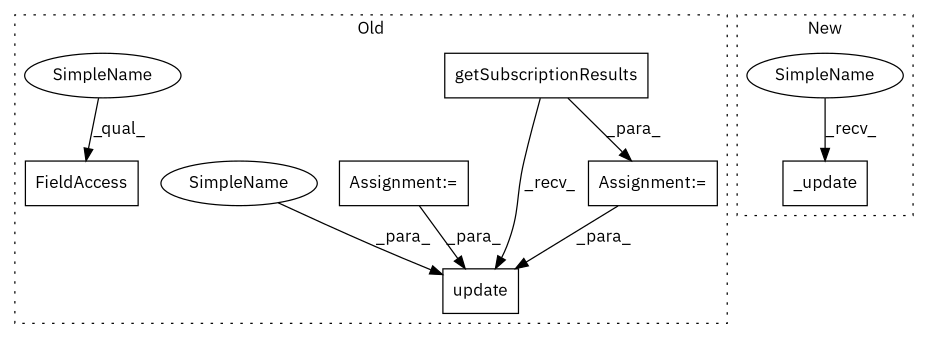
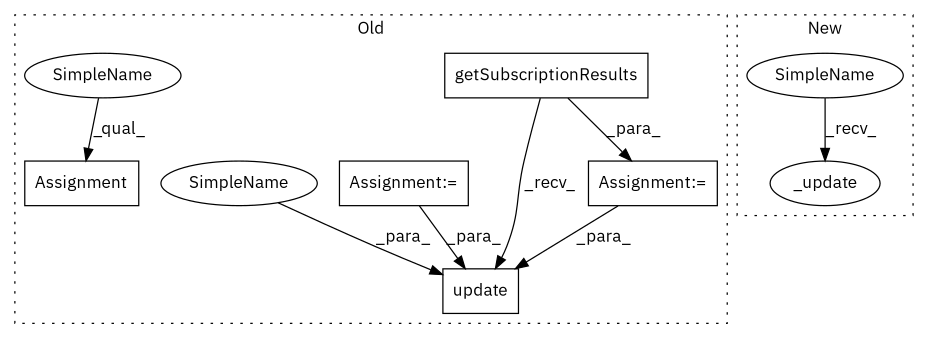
  digraph {
    fontname="IBM Plex Sans"
    node [a=32 fontname="IBM Plex Sans" l=4 s=10333 shape=box]
    edge [fontname="IBM Plex Sans"]
    n1 [l="7,1" label=update s="10347,10379"]
-   n2 [a=22 l=13 label=FieldAccess]
+   n2 [a=22 l=13 label=Assignment]
    n3 [l=24 label=getSubscriptionResults s=10303]
    n4 [a=7 l=1 label="Assignment:=" s=10200]
    n5 [a=7 l=1 label="Assignment:=" s=10269]
    n6 [a=42 label=SimpleName s=10375 shape=ellipse]
    n7 [a=42 label=SimpleName shape=ellipse]
-   n8 [l=9 label=_update s=9946]
+   n8 [l=9 label=_update s=9946 shape=ellipse]
    n9 [a=42 label=SimpleName s=9941 shape=ellipse]
    subgraph cluster_1 {
      label=Old
      style=dotted
      n1
      n2
      n3
      n4
      n5
      n6
      n7
    }
    subgraph cluster_2 {
      label=New
      style=dotted
      n8
      n9
    }
    n3 -> n1 [label=_recv_]
    n3 -> n5 [label=_para_]
    n4 -> n1 [label=_para_]
    n5 -> n1 [label=_para_]
    n6 -> n1 [label=_para_]
    n7 -> n2 [label=_qual_]
    n9 -> n8 [label=_recv_]
  }
